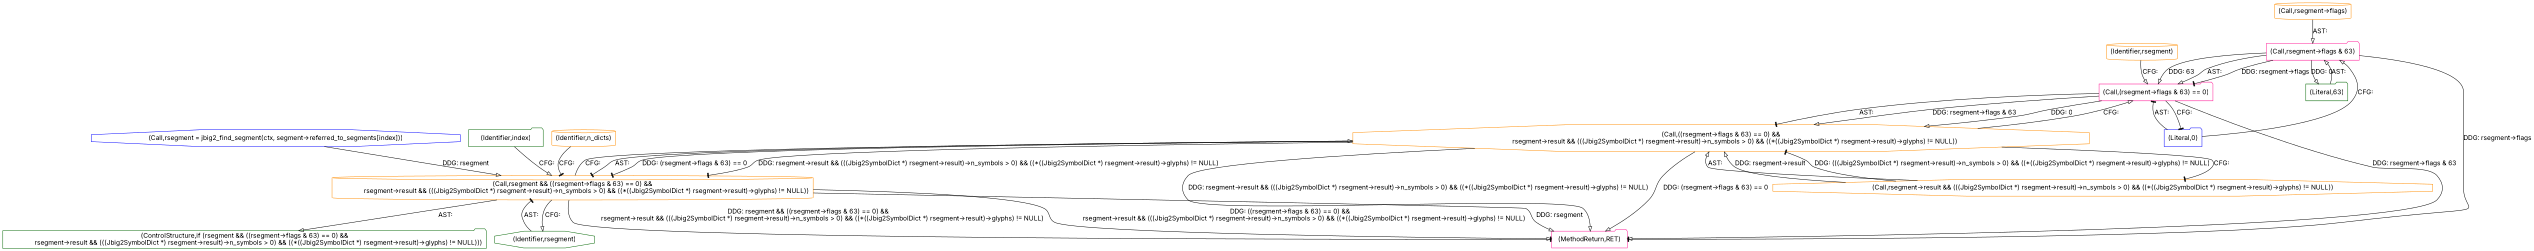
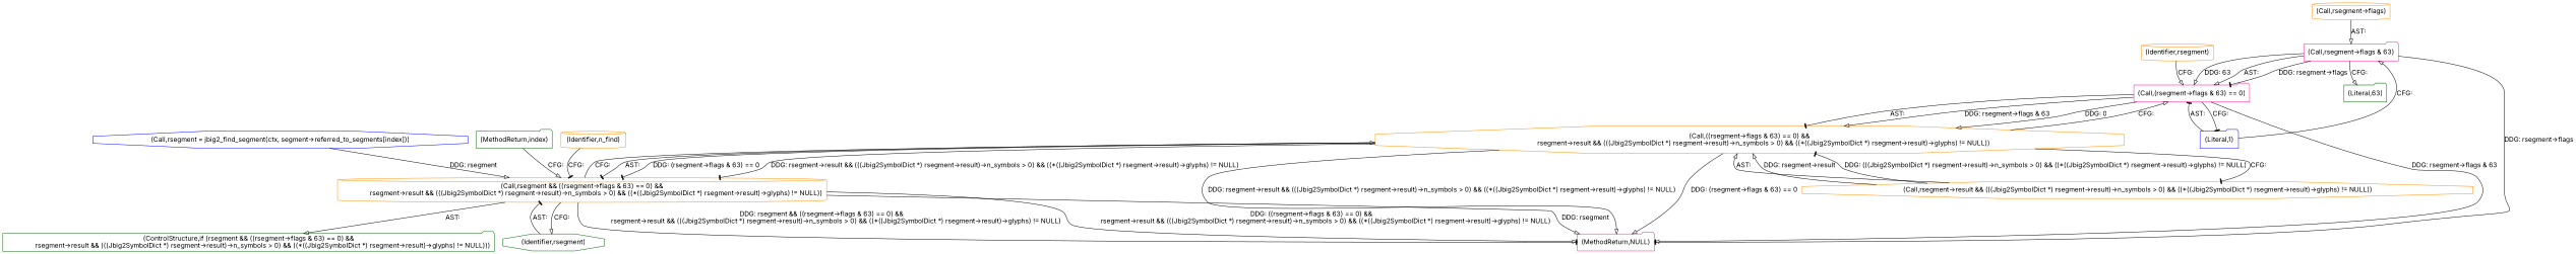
  digraph {
    fontname=Inter
    node [color=darkorange fontname=Inter shape=folder]
    edge [arrowhead=onormal fontname=Inter]
    n1 [color=deeppink label="(Call,rsegment->flags & 63)"]
    n2 [color=deeppink label="(Call,(rsegment->flags & 63) == 0)"]
    n3 [color=darkgreen label="(Literal,63)"]
-   n4 [color=deeppink label="(MethodReturn,RET)"]
+   n4 [color=deeppink label="(MethodReturn,NULL)"]
    n5 [label="(Call,((rsegment->flags & 63) == 0) &&\n                rsegment->result && (((Jbig2SymbolDict *) rsegment->result)->n_symbols > 0) && ((*((Jbig2SymbolDict *) rsegment->result)->glyphs) != NULL))" shape=octagon]
-   n6 [color=blue label="(Literal,0)"]
+   n6 [color=blue label="(Literal,1)"]
    n7 [label="(Call,rsegment && ((rsegment->flags & 63) == 0) &&\n                rsegment->result && (((Jbig2SymbolDict *) rsegment->result)->n_symbols > 0) && ((*((Jbig2SymbolDict *) rsegment->result)->glyphs) != NULL))" shape=cylinder]
    n8 [label="(Call,rsegment->result && (((Jbig2SymbolDict *) rsegment->result)->n_symbols > 0) && ((*((Jbig2SymbolDict *) rsegment->result)->glyphs) != NULL))" shape=octagon]
    n9 [color=darkgreen label="(ControlStructure,if (rsegment && ((rsegment->flags & 63) == 0) &&\n                rsegment->result && (((Jbig2SymbolDict *) rsegment->result)->n_symbols > 0) && ((*((Jbig2SymbolDict *) rsegment->result)->glyphs) != NULL)))"]
    n10 [color=darkgreen label="(Identifier,rsegment)" shape=octagon]
-   n11 [label="(Identifier,n_dicts)" shape=cylinder]
+   n11 [label="(Identifier,n_find)" shape=cylinder]
    n12 [color=blue label="(Call,rsegment = jbig2_find_segment(ctx, segment->referred_to_segments[index]))" shape=octagon]
    n13 [label="(Identifier,rsegment)" shape=cylinder]
    n14 [label="(Call,rsegment->flags)" shape=cylinder]
-   n15 [color=darkgreen label="(Identifier,index)"]
+   n15 [color=darkgreen label="(MethodReturn,index)"]
    n1 -> n2 [label="AST: "]
    n1 -> n2 [arrowhead=tee label="DDG: rsegment->flags"]
    n1 -> n2 [label="DDG: 63"]
-   n1 -> n3 [label="DDG: 0"]
+   n1 -> n3 [label="CFG: "]
    n1 -> n4 [arrowhead=tee label="DDG: rsegment->flags"]
    n2 -> n4 [label="DDG: rsegment->flags & 63"]
    n2 -> n5 [arrowhead=tee label="AST: "]
    n2 -> n5 [label="DDG: rsegment->flags & 63"]
    n2 -> n5 [label="DDG: 0"]
    n2 -> n6 [arrowhead=tee label="CFG: "]
-   n3 -> n1 [label="AST: "]
    n5 -> n2 [label="CFG: "]
    n5 -> n4 [label="DDG: rsegment->result && (((Jbig2SymbolDict *) rsegment->result)->n_symbols > 0) && ((*((Jbig2SymbolDict *) rsegment->result)->glyphs) != NULL)"]
    n5 -> n4 [label="DDG: (rsegment->flags & 63) == 0"]
    n5 -> n7 [arrowhead=tee label="AST: "]
    n5 -> n7 [arrowhead=tee label="DDG: (rsegment->flags & 63) == 0"]
    n5 -> n7 [arrowhead=tee label="DDG: rsegment->result && (((Jbig2SymbolDict *) rsegment->result)->n_symbols > 0) && ((*((Jbig2SymbolDict *) rsegment->result)->glyphs) != NULL)"]
    n5 -> n8 [arrowhead=tee label="CFG: "]
    n6 -> n1 [label="CFG: "]
    n6 -> n2 [arrowhead=tee label="AST: "]
    n7 -> n4 [arrowhead=tee label="DDG: rsegment && ((rsegment->flags & 63) == 0) &&\n                rsegment->result && (((Jbig2SymbolDict *) rsegment->result)->n_symbols > 0) && ((*((Jbig2SymbolDict *) rsegment->result)->glyphs) != NULL)"]
    n7 -> n4 [label="DDG: ((rsegment->flags & 63) == 0) &&\n                rsegment->result && (((Jbig2SymbolDict *) rsegment->result)->n_symbols > 0) && ((*((Jbig2SymbolDict *) rsegment->result)->glyphs) != NULL)"]
    n7 -> n4 [label="DDG: rsegment"]
    n7 -> n5 [label="CFG: "]
    n7 -> n9 [label="AST: "]
    n7 -> n10 [label="CFG: "]
    n8 -> n5 [label="AST: "]
    n8 -> n5 [label="DDG: rsegment->result"]
    n8 -> n5 [arrowhead=tee label="DDG: (((Jbig2SymbolDict *) rsegment->result)->n_symbols > 0) && ((*((Jbig2SymbolDict *) rsegment->result)->glyphs) != NULL)"]
    n10 -> n7 [arrowhead=tee label="AST: "]
    n11 -> n7 [arrowhead=tee label="CFG: "]
    n12 -> n7 [label="DDG: rsegment"]
    n13 -> n2 [label="CFG: "]
    n14 -> n1 [label="AST: "]
    n15 -> n7 [label="CFG: "]
  }
